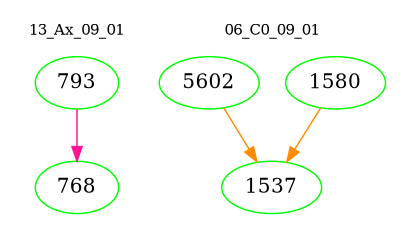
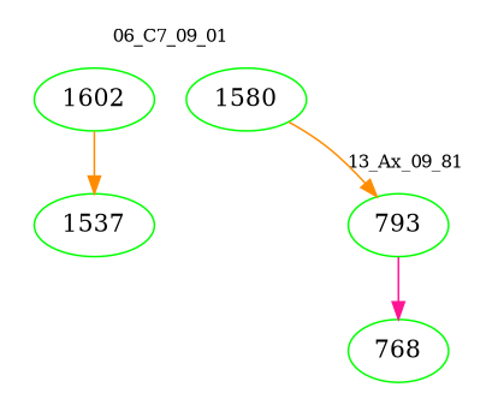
  digraph {
    node [color=green]
    edge [color=darkorange]
    n1 [label=793]
    n2 [label=768]
    n3 [label=1580]
    n4 [label=1537]
-   n5 [label=5602]
+   n5 [label=1602]
    subgraph cluster_1 {
      color=white
      fontsize=10
-     label="13_Ax_09_01"
+     label="13_Ax_09_81"
      n1
      n2
    }
    subgraph cluster_2 {
      color=white
      fontsize=10
-     label="06_C0_09_01"
+     label="06_C7_09_01"
      n3
      n4
      n5
    }
    n1 -> n2 [color=deeppink]
-   n3 -> n4
+   n3 -> n1
    n5 -> n4
  }
